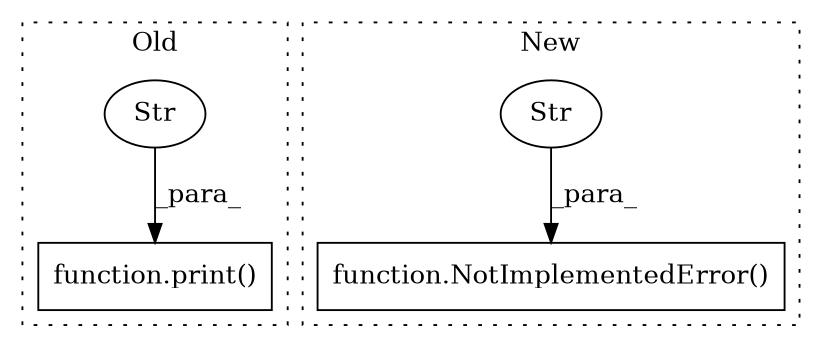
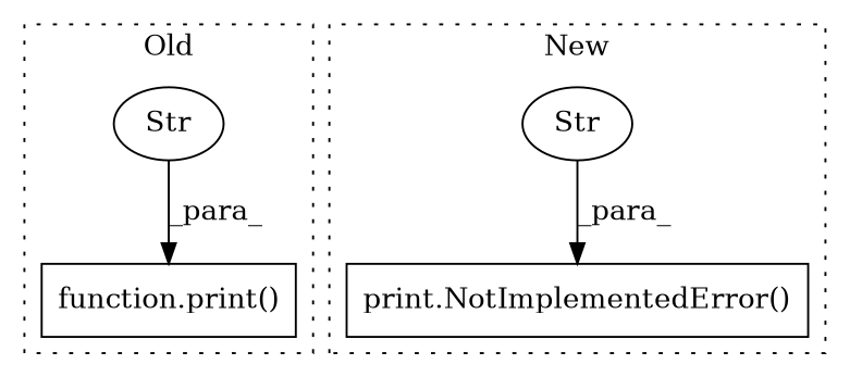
  digraph {
    node [a=75 l=37 shape=box]
    n1 [l="6,1" label="function.print()" s="20418,20461"]
    n2 [a=66 label=Str s=20424 shape=ellipse]
-   n3 [l="20,1" label="function.NotImplementedError()" s="20442,20499"]
+   n3 [l="20,1" label="print.NotImplementedError()" s="20442,20499"]
    n4 [a=66 label=Str s=20462 shape=ellipse]
    subgraph cluster_1 {
      label=Old
      style=dotted
      n1
      n2
    }
    subgraph cluster_2 {
      label=New
      style=dotted
      n3
      n4
    }
    n2 -> n1 [label=_para_]
    n4 -> n3 [label=_para_]
  }
